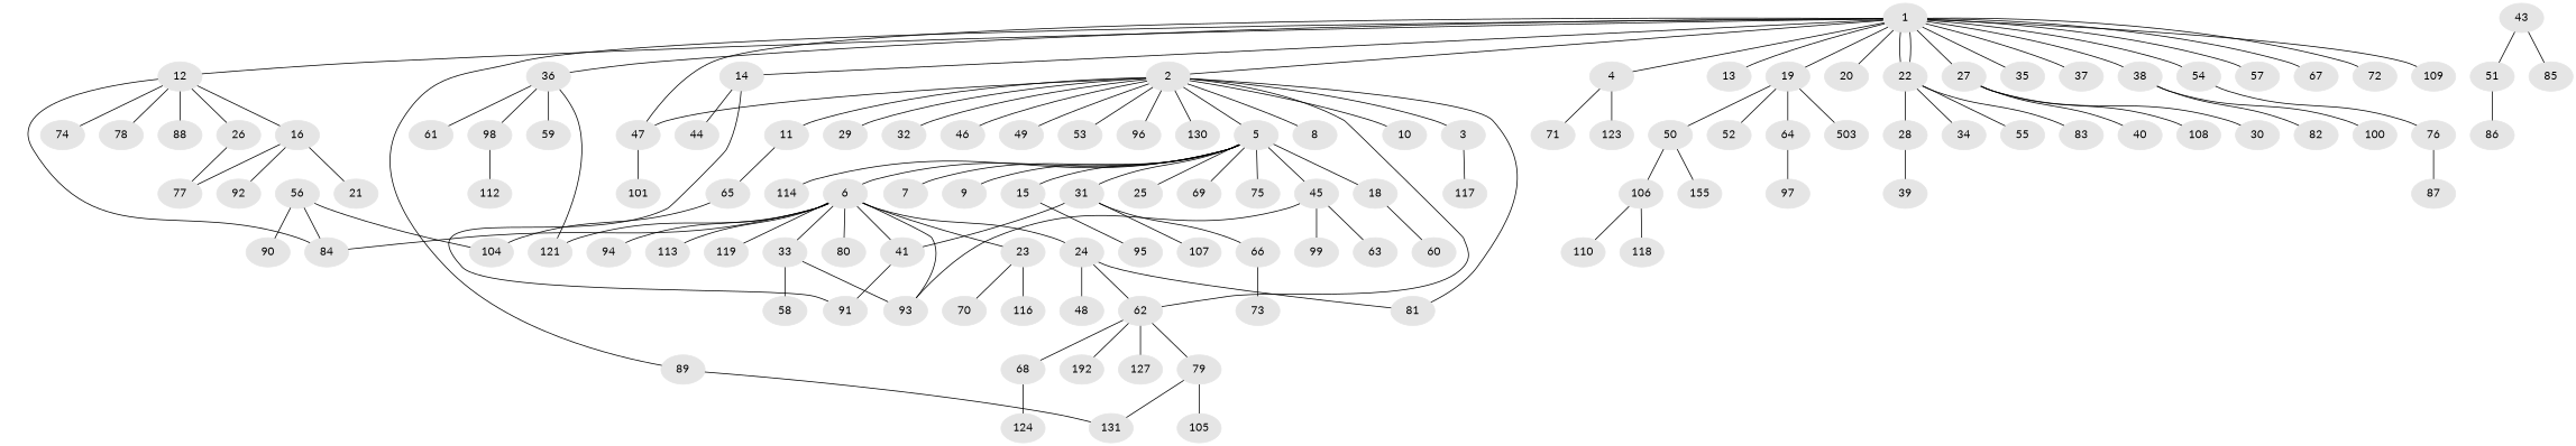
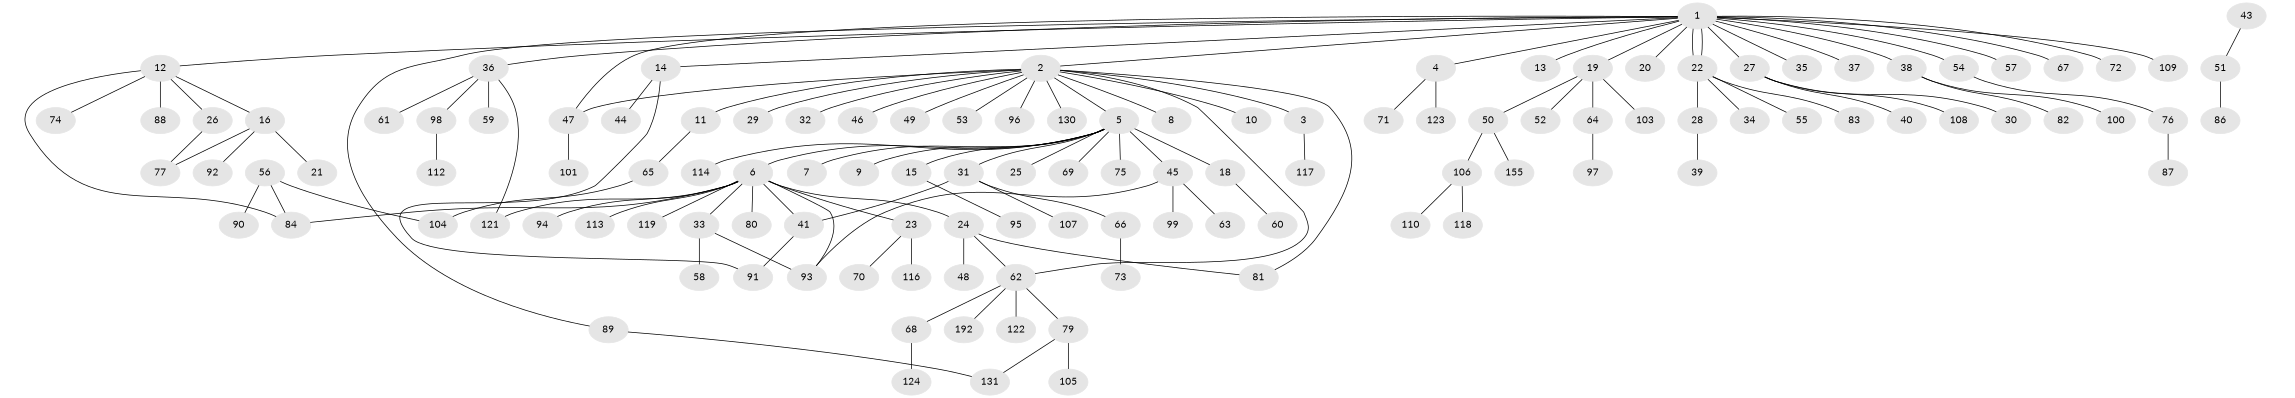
  graph {
    fontname=Lato
    node [color=gray90 fontname=Lato style=filled]
    edge [fontname=Lato]
    1
    2
    4
    12
    13
    14
    19
    20
    22
    27
    35
    36
    37
    38
    47
    54
    57
    67
    72
    89
    109
    3
    5
    8
    10
    11
    29
    32
    46
    49
    53
    62
    81
    96
    n35 [label=130]
    71
    123
    84
    16
    26
    74
-   78
    88
    44
    91
    50
    52
    64
-   103 [label=503]
+   103
    28
    34
    55
    83
    30
    40
    108
    121
    59
    61
    98
    82
    100
    101
    76
    n65 [label=131]
    117
    6
    7
    9
    15
    18
    25
    31
    45
    69
    75
    114
    65
    56
    90
    104
    68
    79
    n84 [label=192]
-   122 [label=127]
+   122
    23
    24
    33
    41
    80
    93
    94
    113
    119
    95
    60
    66
    107
    63
    99
    70
    116
    48
    58
    21
    92
    77
    43
    51
-   85
    106
    n112 [label=155]
    97
    39
    73
    112
    86
    110
    118
    87
    124
    105
    1 -- 2
    1 -- 4
    1 -- 12
    1 -- 13
    1 -- 14
    1 -- 19
    1 -- 20
    1 -- 22
    1 -- 22
    1 -- 27
    1 -- 35
    1 -- 36
    1 -- 37
    1 -- 38
    1 -- 47
    1 -- 54
    1 -- 57
    1 -- 67
    1 -- 72
    1 -- 89
    1 -- 109
    2 -- 47
    2 -- 3
    2 -- 5
    2 -- 8
    2 -- 10
    2 -- 11
    2 -- 29
    2 -- 32
    2 -- 46
    2 -- 49
    2 -- 53
    2 -- 62
    2 -- 81
    2 -- 96
    2 -- n35
    4 -- 71
    4 -- 123
    12 -- 84
    12 -- 16
    12 -- 26
    12 -- 74
-   12 -- 78
    12 -- 88
    14 -- 44
    14 -- 91
    19 -- 50
    19 -- 52
    19 -- 64
    19 -- 103
    22 -- 28
    22 -- 34
    22 -- 55
    22 -- 83
    27 -- 30
    27 -- 40
    27 -- 108
    36 -- 121
    36 -- 59
    36 -- 61
    36 -- 98
    38 -- 82
    38 -- 100
    47 -- 101
    54 -- 76
    89 -- n65
    3 -- 117
    5 -- 6
    5 -- 7
    5 -- 9
    5 -- 15
    5 -- 18
    5 -- 25
    5 -- 31
    5 -- 45
    5 -- 69
    5 -- 75
    5 -- 114
    11 -- 65
    62 -- 68
    62 -- 79
    62 -- n84
    62 -- 122
    16 -- 21
    16 -- 92
    16 -- 77
    26 -- 77
    50 -- 106
    50 -- n112
    64 -- 97
    28 -- 39
    98 -- 112
    76 -- 87
    6 -- 84
    6 -- 121
    6 -- 23
    6 -- 24
    6 -- 33
    6 -- 41
    6 -- 80
    6 -- 93
    6 -- 94
    6 -- 113
    6 -- 119
    15 -- 95
    18 -- 60
    31 -- 41
    31 -- 66
    31 -- 107
    45 -- 93
    45 -- 63
    45 -- 99
    65 -- 104
    56 -- 84
    56 -- 90
    56 -- 104
    68 -- 124
    79 -- n65
    79 -- 105
    23 -- 70
    23 -- 116
    24 -- 62
    24 -- 81
    24 -- 48
    33 -- 93
    33 -- 58
    41 -- 91
    66 -- 73
    43 -- 51
-   43 -- 85
    51 -- 86
    106 -- 110
    106 -- 118
  }
